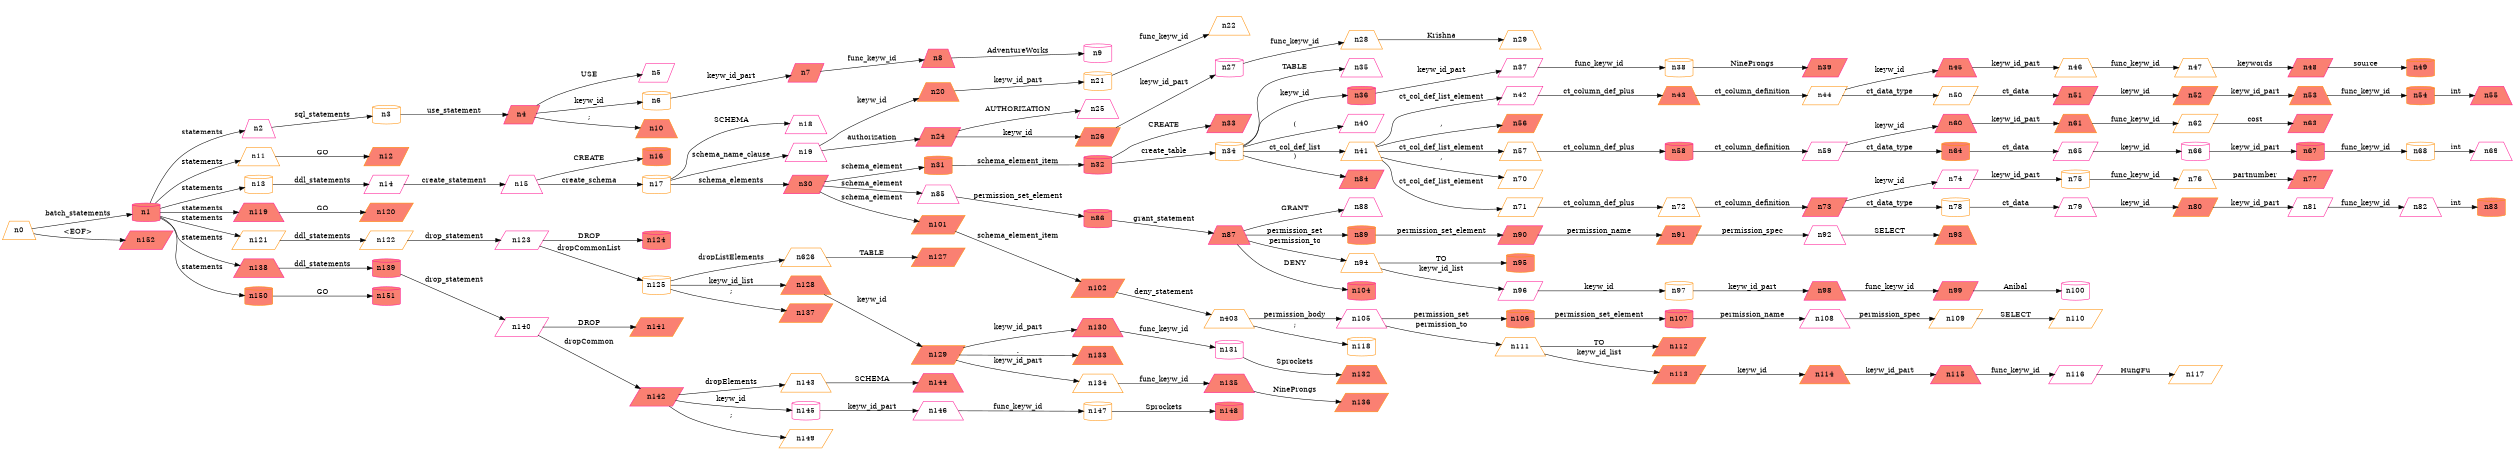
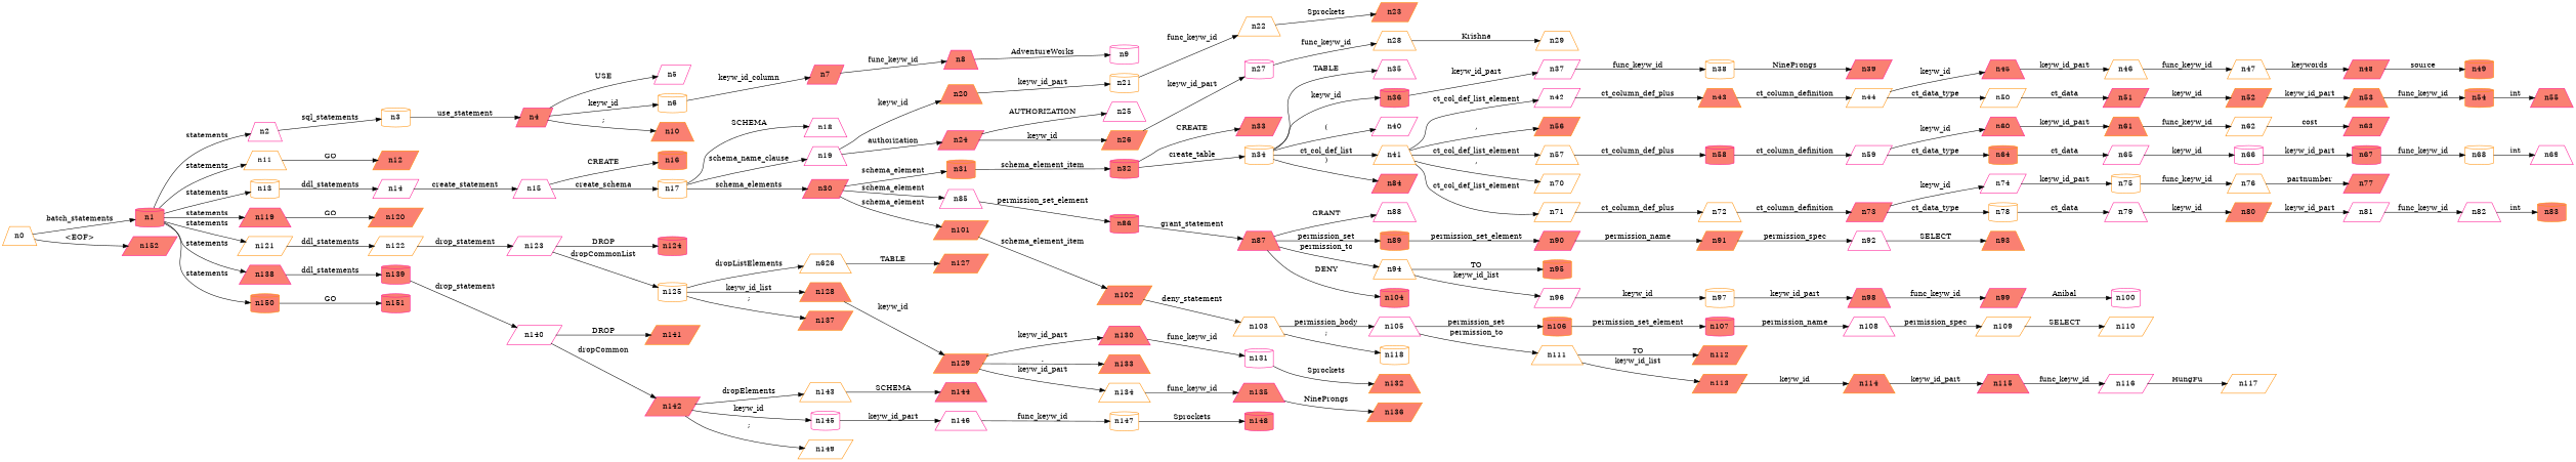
  digraph {
    fontname="DejaVu Serif"
    rankdir=LR
    node [color=darkorange fillcolor=salmon fontname="DejaVu Serif" shape=parallelogram style=filled]
    edge [fontname="DejaVu Serif"]
    n0 [fillcolor=white shape=trapezium]
    n1 [color=deeppink shape=cylinder]
    n152 [color=deeppink]
    n2 [color=deeppink fillcolor=white shape=trapezium]
    n11 [fillcolor=white shape=trapezium]
    n13 [fillcolor=white shape=cylinder]
    n119 [color=deeppink shape=trapezium]
    n121 [fillcolor=white]
    n138 [color=deeppink shape=trapezium]
    n150 [shape=cylinder]
    n3 [fillcolor=white shape=cylinder]
    n12
    n14 [color=deeppink fillcolor=white]
    n120
    n122 [fillcolor=white]
    n139 [color=deeppink shape=cylinder]
    n151 [color=deeppink shape=cylinder]
    n4 [color=deeppink]
    n5 [color=deeppink fillcolor=white]
    n6 [fillcolor=white shape=cylinder]
    n10 [shape=trapezium]
    n7 [color=deeppink]
    n8 [color=deeppink shape=trapezium]
    n9 [color=deeppink fillcolor=white shape=cylinder]
    n15 [color=deeppink fillcolor=white shape=trapezium]
    n16 [shape=cylinder]
    n17 [fillcolor=white shape=cylinder]
    n18 [color=deeppink fillcolor=white shape=trapezium]
    n19 [color=deeppink fillcolor=white shape=trapezium]
    n30 [color=deeppink]
    n20 [shape=trapezium]
    n24 [color=deeppink]
    n31 [shape=cylinder]
    n85 [color=deeppink fillcolor=white shape=trapezium]
    n101
    n21 [fillcolor=white shape=cylinder]
    n25 [color=deeppink fillcolor=white shape=trapezium]
    n26
    n22 [fillcolor=white shape=trapezium]
+   n23
    n27 [color=deeppink fillcolor=white shape=cylinder]
    n28 [fillcolor=white shape=trapezium]
    n29 [fillcolor=white shape=trapezium]
    n32 [color=deeppink shape=cylinder]
    n86 [color=deeppink shape=cylinder]
    n102
    n33 [color=deeppink]
    n34 [fillcolor=white shape=cylinder]
    n35 [color=deeppink fillcolor=white shape=trapezium]
    n36 [color=deeppink shape=cylinder]
    n40 [color=deeppink fillcolor=white]
    n41 [fillcolor=white shape=trapezium]
    n84 [color=deeppink]
    n37 [color=deeppink fillcolor=white]
    n42 [color=deeppink fillcolor=white]
    n56
    n57 [fillcolor=white shape=trapezium]
    n70 [fillcolor=white]
    n71 [fillcolor=white]
    n38 [fillcolor=white shape=cylinder]
    n39 [color=deeppink]
    n43 [shape=trapezium]
    n58 [color=deeppink shape=cylinder]
    n72 [fillcolor=white shape=trapezium]
    n44 [fillcolor=white]
    n45 [color=deeppink shape=trapezium]
    n50 [fillcolor=white]
    n46 [fillcolor=white shape=trapezium]
    n51 [color=deeppink]
    n47 [fillcolor=white shape=trapezium]
    n48 [color=deeppink]
    n49 [shape=cylinder]
    n52
    n53 [shape=trapezium]
    n54 [shape=cylinder]
    n55 [color=deeppink shape=trapezium]
    n59 [color=deeppink fillcolor=white]
    n60 [color=deeppink shape=trapezium]
    n64 [shape=cylinder]
    n61 [shape=trapezium]
    n65 [color=deeppink fillcolor=white]
    n62 [fillcolor=white]
    n63 [color=deeppink]
    n66 [color=deeppink fillcolor=white shape=cylinder]
    n67 [color=deeppink shape=cylinder]
    n68 [fillcolor=white shape=cylinder]
    n69 [color=deeppink fillcolor=white shape=trapezium]
    n73 [color=deeppink]
    n74 [color=deeppink fillcolor=white]
    n78 [fillcolor=white shape=cylinder]
    n75 [fillcolor=white shape=cylinder]
    n79 [color=deeppink fillcolor=white shape=trapezium]
    n76 [fillcolor=white shape=trapezium]
    n77 [color=deeppink]
    n80
    n81 [color=deeppink fillcolor=white]
    n82 [color=deeppink fillcolor=white shape=trapezium]
    n83 [shape=cylinder]
    n87 [color=deeppink shape=trapezium]
    n88 [color=deeppink fillcolor=white shape=trapezium]
    n89 [shape=cylinder]
    n94 [fillcolor=white shape=trapezium]
    n104 [color=deeppink shape=cylinder]
    n90 [color=deeppink]
    n95 [shape=cylinder]
    n96 [color=deeppink fillcolor=white]
    n91
    n92 [color=deeppink fillcolor=white shape=trapezium]
    n93 [shape=trapezium]
    n97 [fillcolor=white shape=cylinder]
    n98 [color=deeppink shape=trapezium]
    n99 [color=deeppink]
    n100 [color=deeppink fillcolor=white shape=cylinder]
-   n103 [fillcolor=white shape=trapezium label=n403]
+   n103 [fillcolor=white shape=trapezium]
    n105 [color=deeppink fillcolor=white shape=trapezium]
    n118 [fillcolor=white shape=cylinder]
    n106 [shape=cylinder]
    n111 [fillcolor=white shape=trapezium]
    n107 [color=deeppink shape=cylinder]
    n112
    n113
    n108 [color=deeppink fillcolor=white shape=trapezium]
    n109 [fillcolor=white]
    n110 [fillcolor=white]
    n114 [shape=trapezium]
    n115 [color=deeppink shape=trapezium]
    n116 [color=deeppink fillcolor=white]
    n117 [fillcolor=white]
    n123 [color=deeppink fillcolor=white]
    n124 [color=deeppink shape=cylinder]
    n125 [fillcolor=white shape=cylinder]
    n126 [fillcolor=white label=n626 shape=trapezium]
    n128 [shape=trapezium]
    n137
    n127
    n129
    n130 [color=deeppink shape=trapezium]
    n133 [shape=trapezium]
    n134 [fillcolor=white shape=trapezium]
    n131 [color=deeppink fillcolor=white shape=cylinder]
    n135 [color=deeppink shape=trapezium]
    n132 [shape=trapezium]
    n136
    n140 [color=deeppink fillcolor=white]
    n141
    n142 [color=deeppink]
    n143 [fillcolor=white shape=trapezium]
    n145 [color=deeppink fillcolor=white shape=cylinder]
    n149 [fillcolor=white]
    n144 [color=deeppink shape=trapezium]
    n146 [color=deeppink fillcolor=white shape=trapezium]
    n147 [fillcolor=white shape=cylinder]
    n148 [color=deeppink shape=cylinder]
    n0 -> n1 [label=batch_statements]
    n0 -> n152 [label="<EOF>"]
    n1 -> n2 [label=statements]
    n1 -> n11 [label=statements]
    n1 -> n13 [label=statements]
    n1 -> n119 [label=statements]
    n1 -> n121 [label=statements]
    n1 -> n138 [label=statements]
    n1 -> n150 [label=statements]
    n2 -> n3 [label=sql_statements]
    n11 -> n12 [label=GO]
    n13 -> n14 [label=ddl_statements]
    n119 -> n120 [label=GO]
    n121 -> n122 [label=ddl_statements]
    n138 -> n139 [label=ddl_statements]
    n150 -> n151 [label=GO]
    n3 -> n4 [label=use_statement]
    n14 -> n15 [label=create_statement]
    n122 -> n123 [label=drop_statement]
    n139 -> n140 [label=drop_statement]
    n4 -> n5 [label=USE]
    n4 -> n6 [label=keyw_id]
    n4 -> n10 [label=";"]
-   n6 -> n7 [label=keyw_id_part]
+   n6 -> n7 [label=keyw_id_column]
    n7 -> n8 [label=func_keyw_id]
    n8 -> n9 [label=AdventureWorks]
    n15 -> n16 [label=CREATE]
    n15 -> n17 [label=create_schema]
    n17 -> n18 [label=SCHEMA]
    n17 -> n19 [label=schema_name_clause]
    n17 -> n30 [label=schema_elements]
    n19 -> n20 [label=keyw_id]
    n19 -> n24 [label=authorization]
    n30 -> n31 [label=schema_element]
    n30 -> n85 [label=schema_element]
    n30 -> n101 [label=schema_element]
    n20 -> n21 [label=keyw_id_part]
    n24 -> n25 [label=AUTHORIZATION]
    n24 -> n26 [label=keyw_id]
    n31 -> n32 [label=schema_element_item]
    n85 -> n86 [label=permission_set_element]
    n101 -> n102 [label=schema_element_item]
    n21 -> n22 [label=func_keyw_id]
    n26 -> n27 [label=keyw_id_part]
+   n22 -> n23 [label=Sprockets]
    n27 -> n28 [label=func_keyw_id]
    n28 -> n29 [label=Krishna]
    n32 -> n33 [label=CREATE]
    n32 -> n34 [label=create_table]
    n86 -> n87 [label=grant_statement]
    n102 -> n103 [label=deny_statement]
    n34 -> n35 [label=TABLE]
    n34 -> n36 [label=keyw_id]
    n34 -> n40 [label="("]
    n34 -> n41 [label=ct_col_def_list]
    n34 -> n84 [label=")"]
    n36 -> n37 [label=keyw_id_part]
    n41 -> n42 [label=ct_col_def_list_element]
    n41 -> n56 [label=","]
    n41 -> n57 [label=ct_col_def_list_element]
    n41 -> n70 [label=","]
    n41 -> n71 [label=ct_col_def_list_element]
    n37 -> n38 [label=func_keyw_id]
    n42 -> n43 [label=ct_column_def_plus]
    n57 -> n58 [label=ct_column_def_plus]
    n71 -> n72 [label=ct_column_def_plus]
    n38 -> n39 [label=NineProngs]
    n43 -> n44 [label=ct_column_definition]
    n58 -> n59 [label=ct_column_definition]
    n72 -> n73 [label=ct_column_definition]
    n44 -> n45 [label=keyw_id]
    n44 -> n50 [label=ct_data_type]
    n45 -> n46 [label=keyw_id_part]
    n50 -> n51 [label=ct_data]
    n46 -> n47 [label=func_keyw_id]
    n51 -> n52 [label=keyw_id]
    n47 -> n48 [label=keywords]
    n48 -> n49 [label=source]
    n52 -> n53 [label=keyw_id_part]
    n53 -> n54 [label=func_keyw_id]
    n54 -> n55 [label=int]
    n59 -> n60 [label=keyw_id]
    n59 -> n64 [label=ct_data_type]
    n60 -> n61 [label=keyw_id_part]
    n64 -> n65 [label=ct_data]
    n61 -> n62 [label=func_keyw_id]
    n65 -> n66 [label=keyw_id]
    n62 -> n63 [label=cost]
    n66 -> n67 [label=keyw_id_part]
    n67 -> n68 [label=func_keyw_id]
    n68 -> n69 [label=int]
    n73 -> n74 [label=keyw_id]
    n73 -> n78 [label=ct_data_type]
    n74 -> n75 [label=keyw_id_part]
    n78 -> n79 [label=ct_data]
    n75 -> n76 [label=func_keyw_id]
    n79 -> n80 [label=keyw_id]
    n76 -> n77 [label=partnumber]
    n80 -> n81 [label=keyw_id_part]
    n81 -> n82 [label=func_keyw_id]
    n82 -> n83 [label=int]
    n87 -> n88 [label=GRANT]
    n87 -> n89 [label=permission_set]
    n87 -> n94 [label=permission_to]
    n87 -> n104 [label=DENY]
    n89 -> n90 [label=permission_set_element]
    n94 -> n95 [label=TO]
    n94 -> n96 [label=keyw_id_list]
    n90 -> n91 [label=permission_name]
    n96 -> n97 [label=keyw_id]
    n91 -> n92 [label=permission_spec]
    n92 -> n93 [label=SELECT]
    n97 -> n98 [label=keyw_id_part]
    n98 -> n99 [label=func_keyw_id]
    n99 -> n100 [label=Anibal]
    n103 -> n105 [label=permission_body]
    n103 -> n118 [label=";"]
    n105 -> n106 [label=permission_set]
    n105 -> n111 [label=permission_to]
    n106 -> n107 [label=permission_set_element]
    n111 -> n112 [label=TO]
    n111 -> n113 [label=keyw_id_list]
    n107 -> n108 [label=permission_name]
    n113 -> n114 [label=keyw_id]
    n108 -> n109 [label=permission_spec]
    n109 -> n110 [label=SELECT]
    n114 -> n115 [label=keyw_id_part]
    n115 -> n116 [label=func_keyw_id]
    n116 -> n117 [label=HungFu]
    n123 -> n124 [label=DROP]
    n123 -> n125 [label=dropCommonList]
    n125 -> n126 [label=dropListElements]
    n125 -> n128 [label=keyw_id_list]
    n125 -> n137 [label=";"]
    n126 -> n127 [label=TABLE]
    n128 -> n129 [label=keyw_id]
    n129 -> n130 [label=keyw_id_part]
    n129 -> n133 [label="."]
    n129 -> n134 [label=keyw_id_part]
    n130 -> n131 [label=func_keyw_id]
    n134 -> n135 [label=func_keyw_id]
    n131 -> n132 [label=Sprockets]
    n135 -> n136 [label=NineProngs]
    n140 -> n141 [label=DROP]
    n140 -> n142 [label=dropCommon]
    n142 -> n143 [label=dropElements]
    n142 -> n145 [label=keyw_id]
    n142 -> n149 [label=";"]
    n143 -> n144 [label=SCHEMA]
    n145 -> n146 [label=keyw_id_part]
    n146 -> n147 [label=func_keyw_id]
    n147 -> n148 [label=Sprockets]
  }
